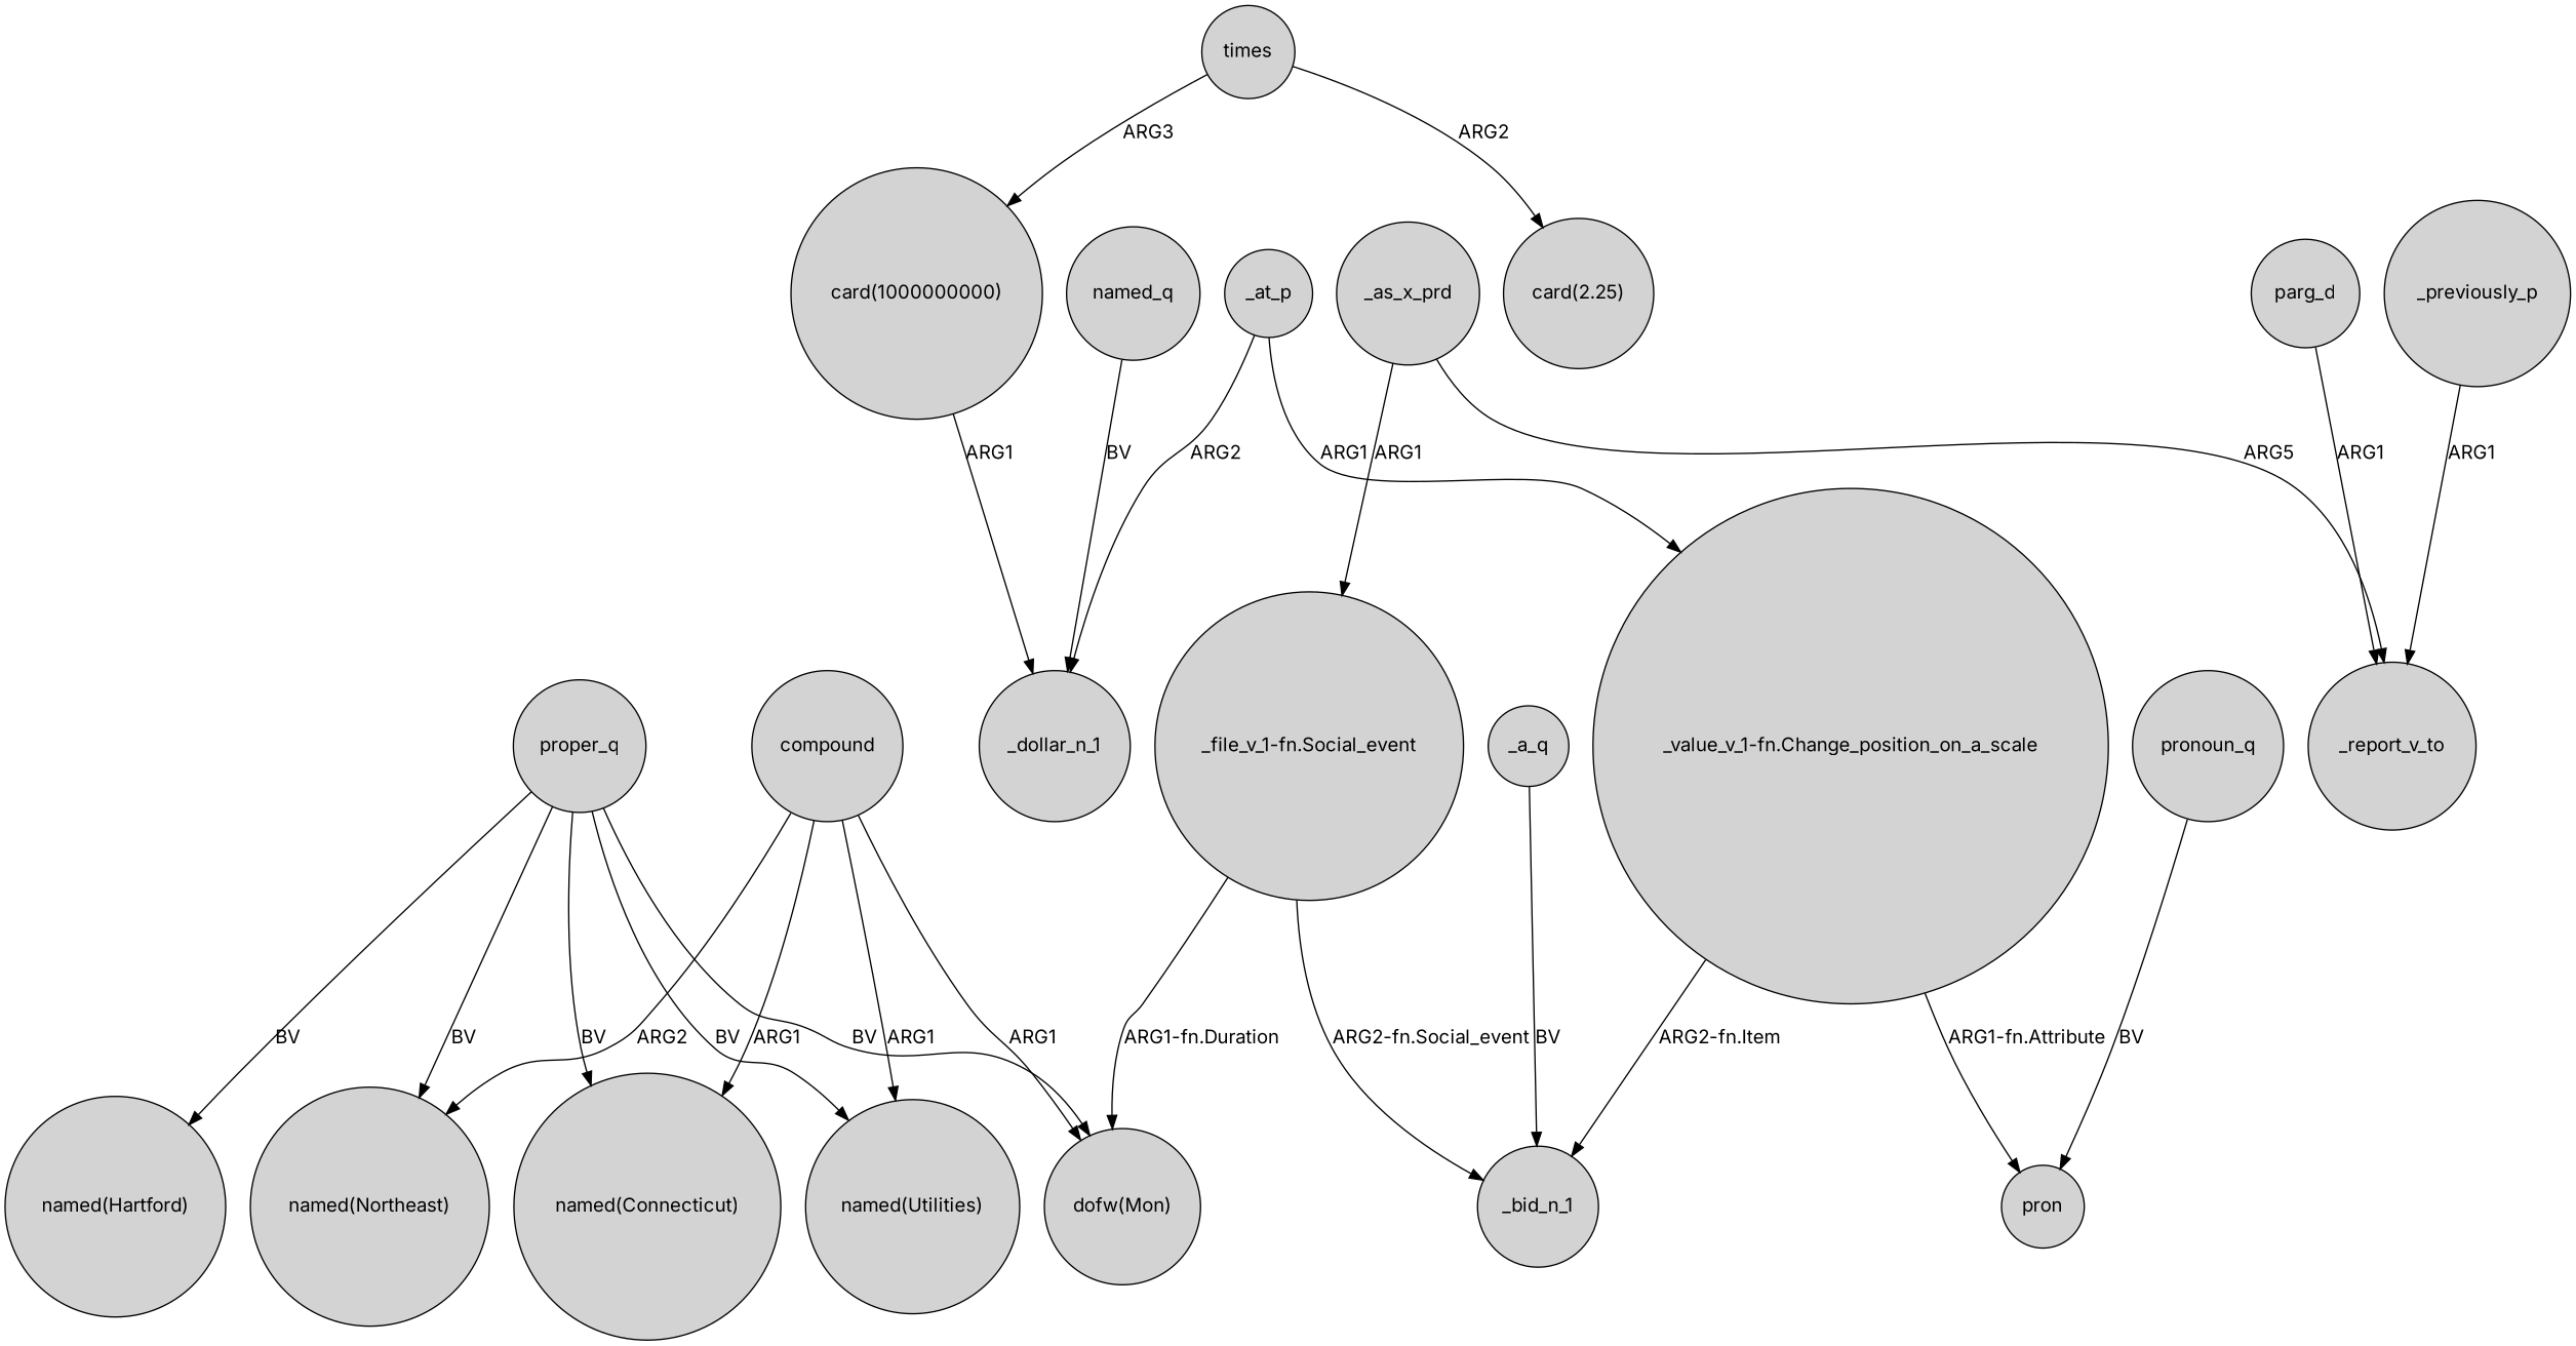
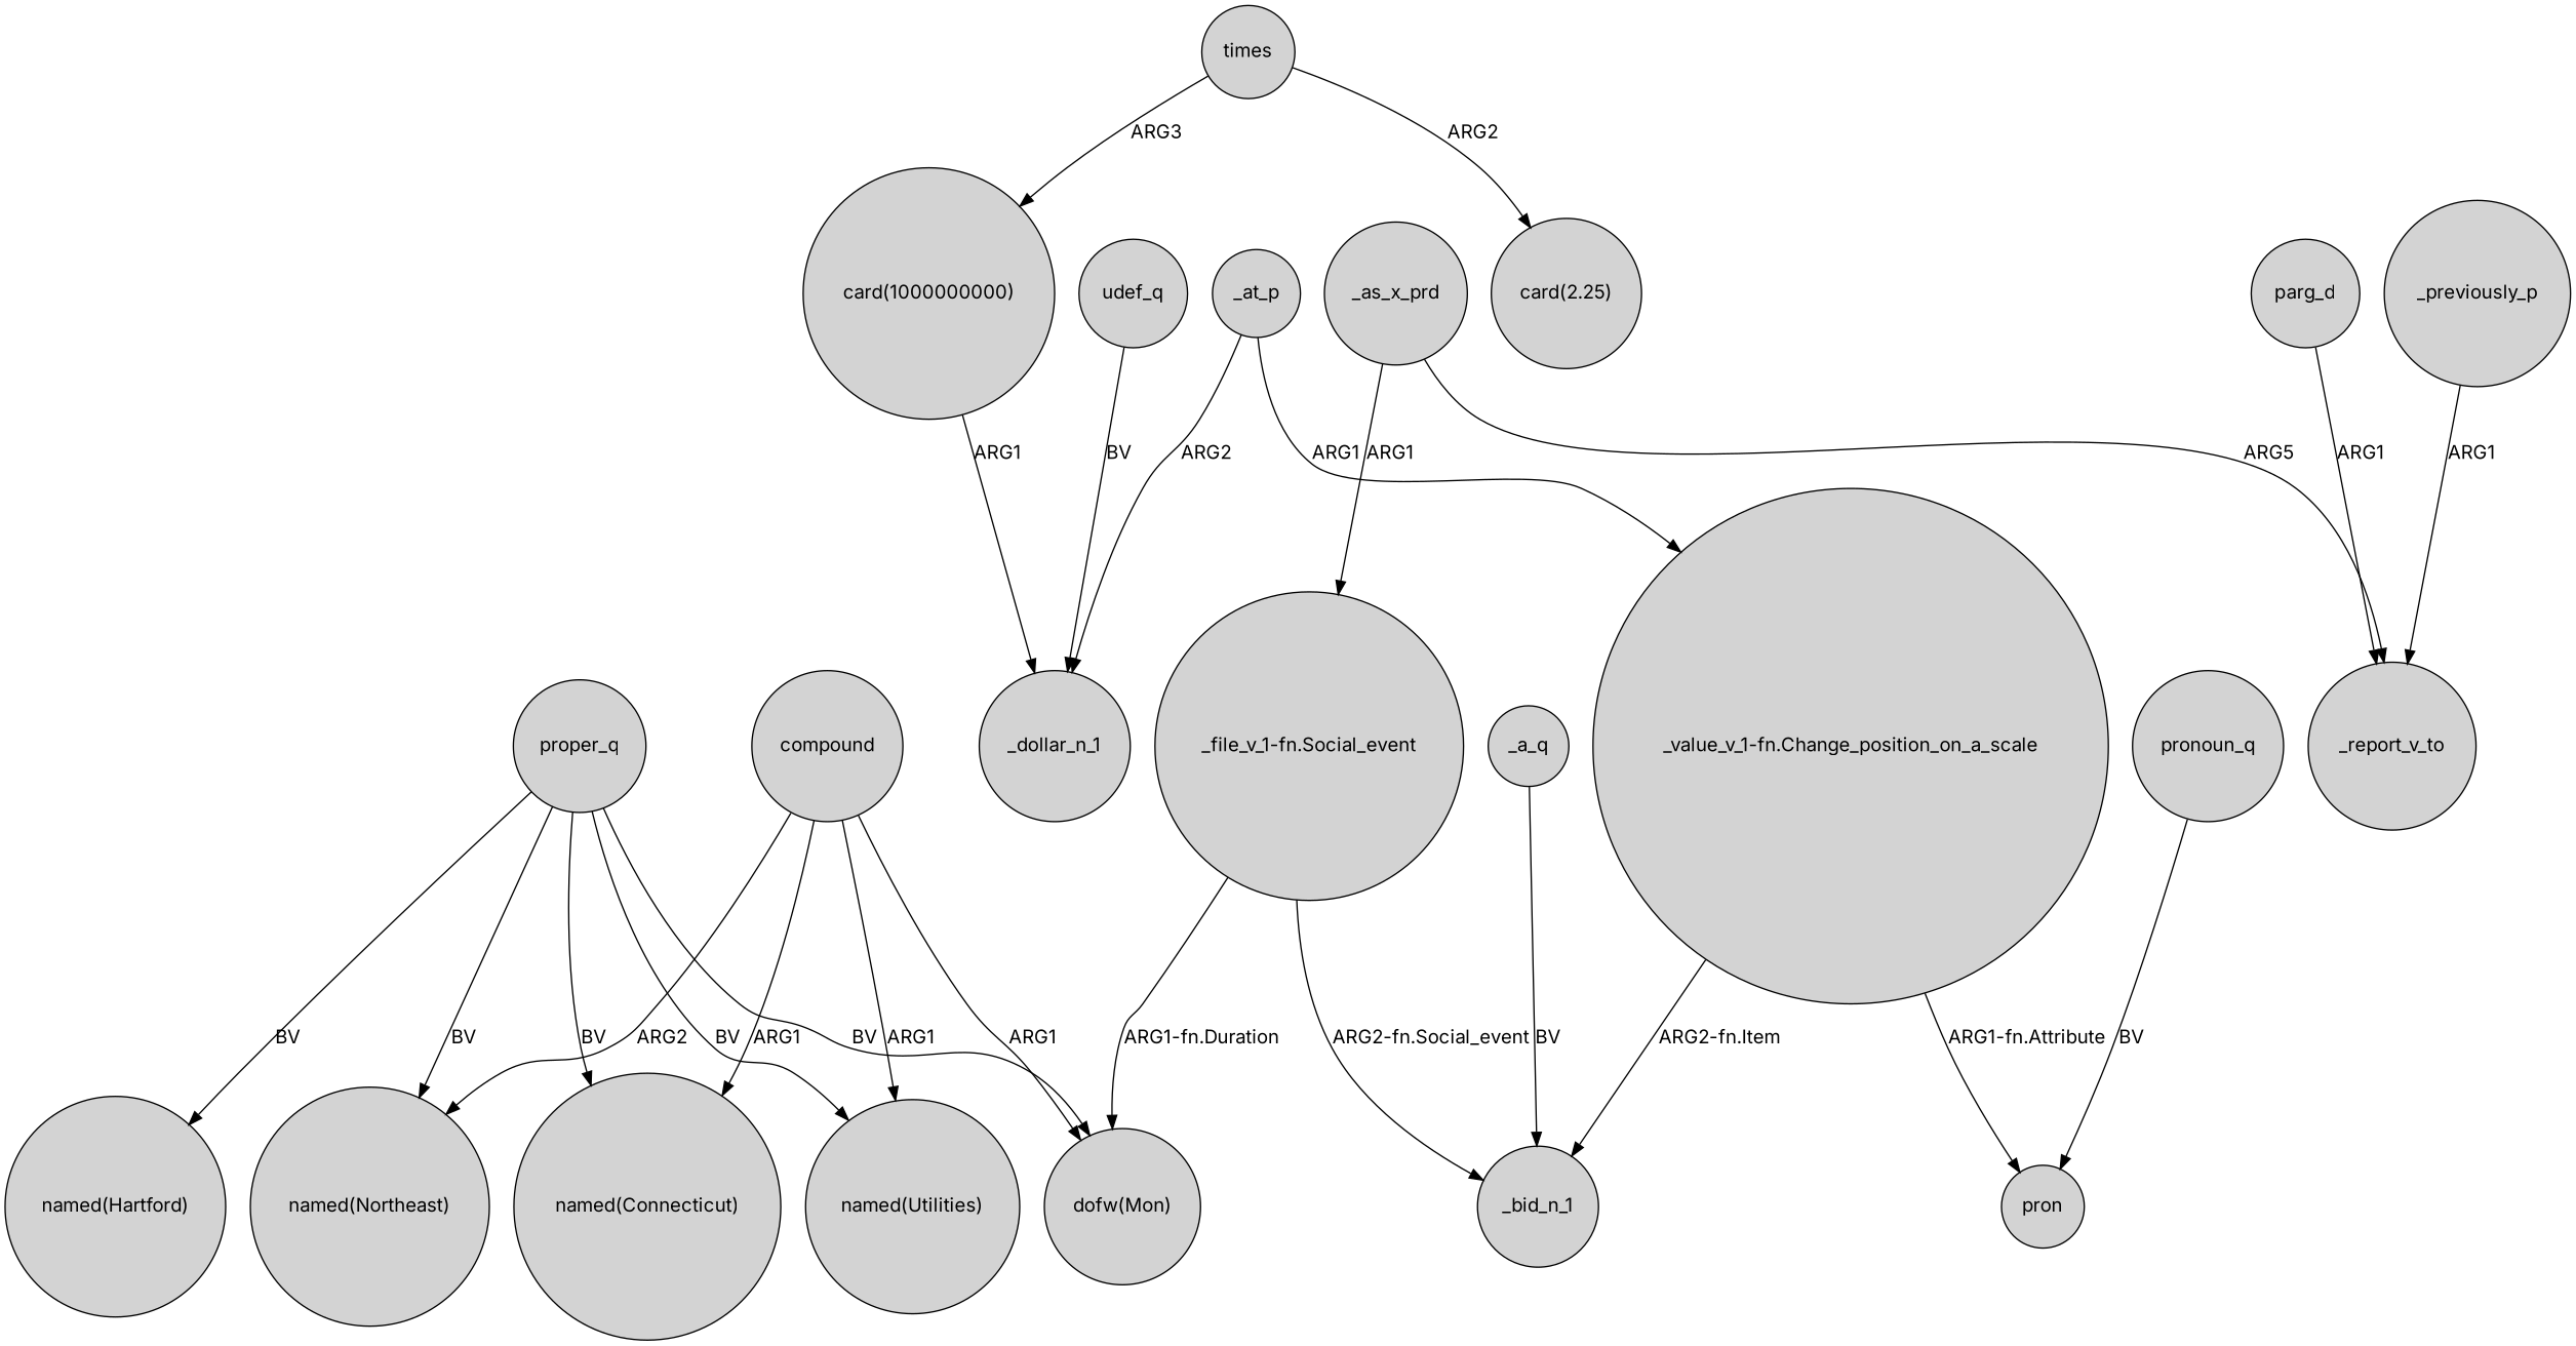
  digraph {
    fontname=Inter
    node [fontname=Inter shape=circle style=filled]
    edge [fontname=Inter]
    "_file_v_1-fn.Social_event"
    "dofw(Mon)"
    _bid_n_1
    "card(1000000000)"
    _dollar_n_1
    proper_q
    "named(Hartford)"
    "named(Utilities)"
    "named(Connecticut)"
    "named(Northeast)"
    _a_q
    "_value_v_1-fn.Change_position_on_a_scale"
    pron
    times
    "card(2.25)"
    compound
    _as_x_prd
    _report_v_to
    pronoun_q
    _at_p
-   udef_q [label=named_q]
+   udef_q
    parg_d
    _previously_p
    "_file_v_1-fn.Social_event" -> "dofw(Mon)" [label="ARG1-fn.Duration"]
    "_file_v_1-fn.Social_event" -> _bid_n_1 [label="ARG2-fn.Social_event"]
    "card(1000000000)" -> _dollar_n_1 [label=ARG1]
    proper_q -> "dofw(Mon)" [label=BV]
    proper_q -> "named(Hartford)" [label=BV]
    proper_q -> "named(Utilities)" [label=BV]
    proper_q -> "named(Connecticut)" [label=BV]
    proper_q -> "named(Northeast)" [label=BV]
    _a_q -> _bid_n_1 [label=BV]
    "_value_v_1-fn.Change_position_on_a_scale" -> _bid_n_1 [label="ARG2-fn.Item"]
    "_value_v_1-fn.Change_position_on_a_scale" -> pron [label="ARG1-fn.Attribute"]
    times -> "card(1000000000)" [label=ARG3]
    times -> "card(2.25)" [label=ARG2]
    compound -> "dofw(Mon)" [label=ARG1]
    compound -> "named(Utilities)" [label=ARG1]
    compound -> "named(Connecticut)" [label=ARG1]
    compound -> "named(Northeast)" [label=ARG2]
    _as_x_prd -> "_file_v_1-fn.Social_event" [label=ARG1]
    _as_x_prd -> _report_v_to [label=ARG5]
    pronoun_q -> pron [label=BV]
    _at_p -> _dollar_n_1 [label=ARG2]
    _at_p -> "_value_v_1-fn.Change_position_on_a_scale" [label=ARG1]
    udef_q -> _dollar_n_1 [label=BV]
    parg_d -> _report_v_to [label=ARG1]
    _previously_p -> _report_v_to [label=ARG1]
  }
